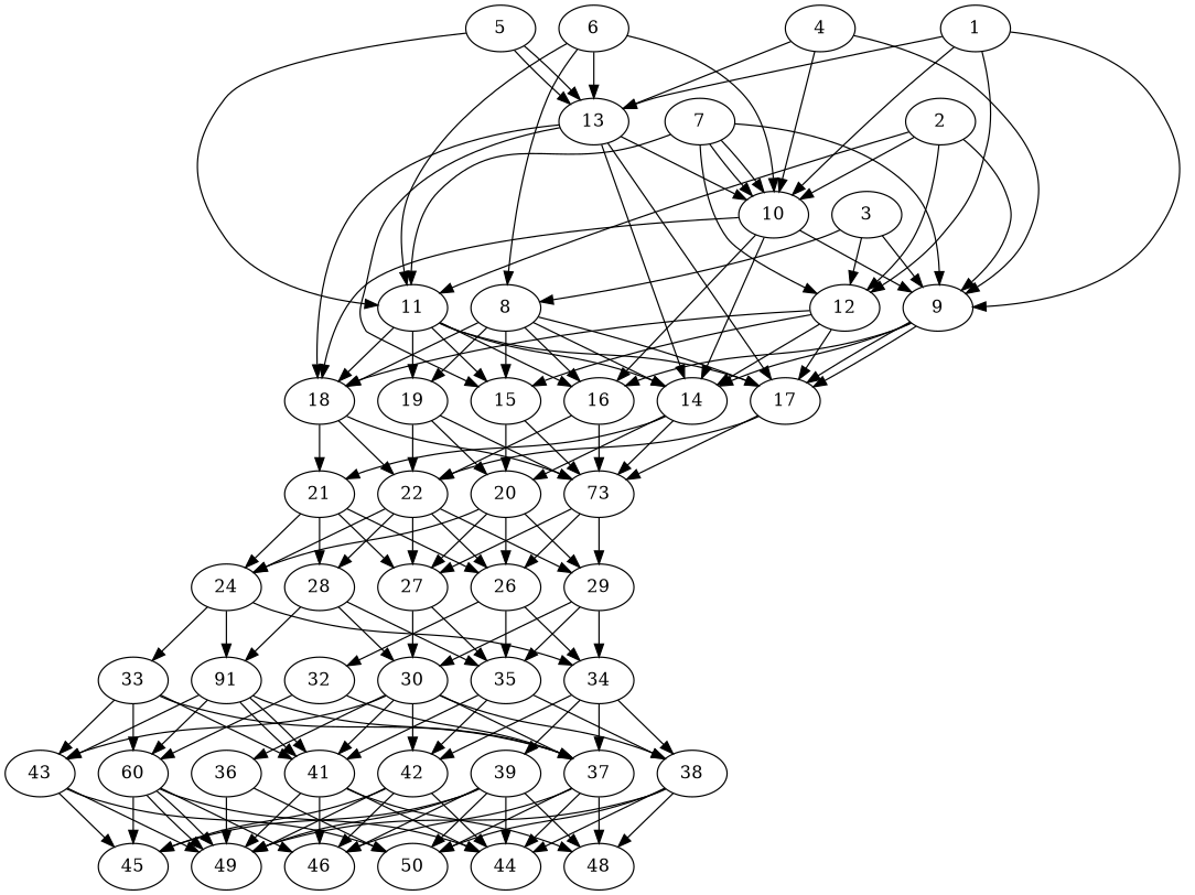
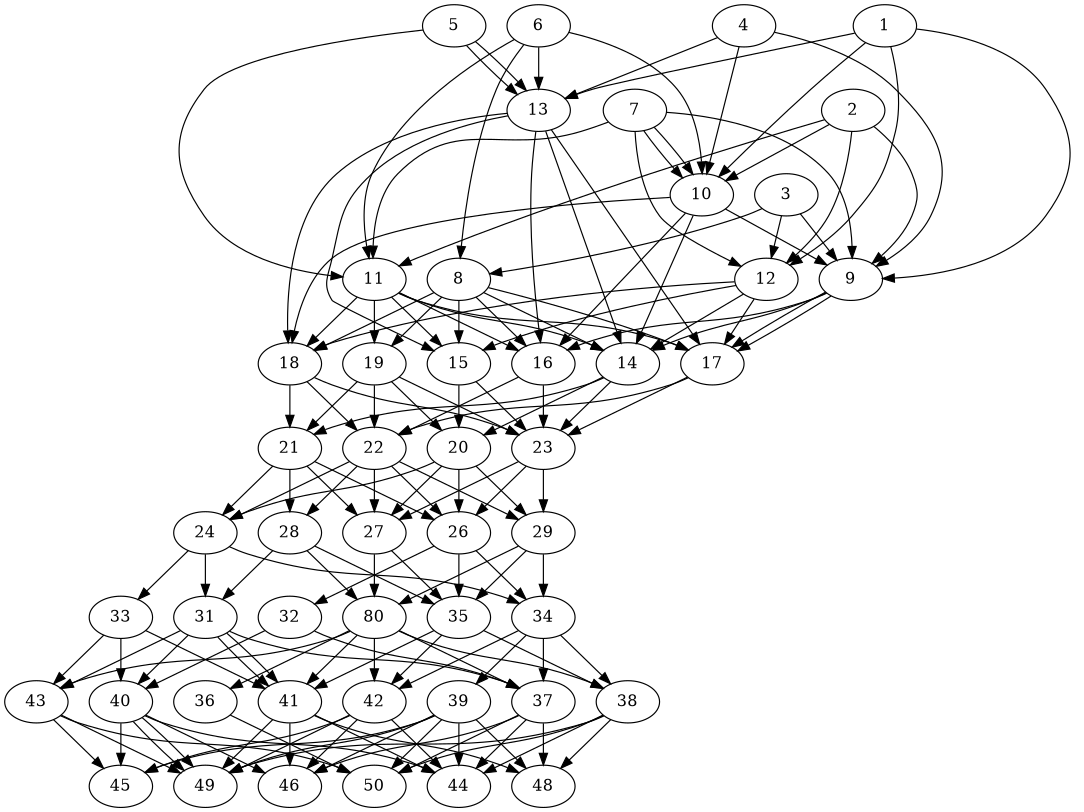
  digraph {
    fontname="DejaVu Serif"
    node [alpha=0.06 fontname="DejaVu Serif"]
    edge [fontname="DejaVu Serif"]
    1 [alpha=0.02 expect_size=18421760]
    9 [expect_size=33978368]
    10 [alpha=0.01 expect_size=47490048]
    12 [alpha=0.03 expect_size=48718848]
    13 [alpha=0.05 expect_size=34049024]
    14 [alpha=0.02 expect_size=26759168]
    16 [alpha=0.09 expect_size=20662272]
    17 [alpha=0.20 expect_size=42571776]
    18 [alpha=0.16 expect_size=25906176]
    15 [alpha=0.09 expect_size=32887808]
    20 [alpha=0.13 expect_size=5984256]
    21 [alpha=0.11 expect_size=8270848]
-   23 [alpha=0.19 expect_size=34253824 label=73]
+   23 [alpha=0.19 expect_size=34253824]
    22 [alpha=0.05 expect_size=28240896]
    2 [alpha=0.14 expect_size=39867392]
    11 [alpha=0.08 expect_size=43051008]
    19 [alpha=0.20 expect_size=39154688]
    3 [alpha=0.17 expect_size=8172544]
    8 [expect_size=20877312]
    4 [alpha=0.03 expect_size=36772864]
    5 [alpha=0.15 expect_size=40920064]
    6 [alpha=0.09 expect_size=36734976]
    7 [alpha=0.13 expect_size=44482560]
    24 [alpha=0.07 expect_size=45548544]
    26 [expect_size=24402944]
    27 [alpha=0.19 expect_size=45240320]
    29 [alpha=0.11 expect_size=35653632]
    28 [alpha=0.19 expect_size=44728320]
-   31 [expect_size=18717696 label=91]
+   31 [expect_size=18717696]
    33 [alpha=0.07 expect_size=9902080]
    34 [alpha=0.12 expect_size=8178688]
    35 [alpha=0.09 expect_size=25023488]
    32 [alpha=0.10 expect_size=45848576]
-   30 [alpha=0.01 expect_size=35440640]
+   30 [alpha=0.01 expect_size=35440640 label=80]
    37 [alpha=0.13 expect_size=17013760]
    41 [alpha=0.11 expect_size=40205312]
    43 [alpha=0.11 expect_size=32156672]
-   40 [alpha=0.07 expect_size=38996992 label=60]
+   40 [alpha=0.07 expect_size=38996992]
    38 [alpha=0.01 expect_size=15707136]
    42 [alpha=0.05 expect_size=7704576]
    39 [alpha=0.04 expect_size=13456384]
    36 [alpha=0.13 expect_size=48928768]
    50 [alpha=0.07 expect_size=28798976]
    44 [alpha=0.15 expect_size=47996928]
    46 [alpha=0.08 expect_size=51668992]
    48 [alpha=0.20 expect_size=18017280]
    49 [alpha=0.17 expect_size=20248576]
    45 [alpha=0.17 expect_size=29557760]
    1 -> 9
    1 -> 10
    1 -> 12
    1 -> 13
    9 -> 14
    9 -> 16
    9 -> 17
    9 -> 17
    10 -> 9
    10 -> 14
    10 -> 16
    10 -> 18
    12 -> 14
    12 -> 17
    12 -> 18
    12 -> 15
    13 -> 14
-   13 -> 10
+   13 -> 16
    13 -> 17
    13 -> 18
    13 -> 15
    14 -> 20
    14 -> 21
    14 -> 23
    16 -> 23
    16 -> 22
    17 -> 23
    17 -> 22
    18 -> 21
    18 -> 23
    18 -> 22
    15 -> 20
    15 -> 23
    20 -> 24
    20 -> 26
    20 -> 27
    20 -> 29
    21 -> 24
    21 -> 26
    21 -> 27
    21 -> 28
    23 -> 26
    23 -> 27
    23 -> 29
    22 -> 24
    22 -> 26
    22 -> 27
    22 -> 29
    22 -> 28
    2 -> 9
    2 -> 10
    2 -> 12
    2 -> 11
    11 -> 14
    11 -> 16
    11 -> 17
    11 -> 18
    11 -> 15
    11 -> 19
    19 -> 20
+   19 -> 21
    19 -> 23
    19 -> 22
    3 -> 9
    3 -> 12
    3 -> 8
    8 -> 14
    8 -> 16
    8 -> 17
    8 -> 18
    8 -> 15
    8 -> 19
    4 -> 9
    4 -> 10
    4 -> 13
    5 -> 13
    5 -> 13
    5 -> 11
    6 -> 10
    6 -> 13
    6 -> 11
    6 -> 8
    7 -> 9
    7 -> 10
    7 -> 10
    7 -> 12
    7 -> 11
    24 -> 31
    24 -> 33
    24 -> 34
    26 -> 34
    26 -> 35
    26 -> 32
    27 -> 35
    27 -> 30
    29 -> 34
    29 -> 35
    29 -> 30
    28 -> 31
    28 -> 35
    28 -> 30
    31 -> 37
    31 -> 41
    31 -> 41
    31 -> 43
    31 -> 40
-   33 -> 37
    33 -> 41
    33 -> 43
    33 -> 40
    34 -> 37
    34 -> 38
    34 -> 42
    34 -> 39
    35 -> 41
    35 -> 38
    35 -> 42
    32 -> 37
    32 -> 40
    30 -> 37
    30 -> 41
    30 -> 43
    30 -> 38
    30 -> 42
    30 -> 36
    37 -> 50
    37 -> 44
    37 -> 46
    37 -> 48
    41 -> 44
    41 -> 46
    41 -> 48
    41 -> 49
    43 -> 50
    43 -> 49
    43 -> 45
    40 -> 44
    40 -> 46
    40 -> 49
    40 -> 49
    40 -> 45
    38 -> 50
    38 -> 44
    38 -> 48
    38 -> 49
    42 -> 44
    42 -> 46
    42 -> 49
    42 -> 45
    39 -> 50
    39 -> 44
    39 -> 46
    39 -> 48
    39 -> 49
    39 -> 45
    36 -> 50
-   36 -> 49
  }
